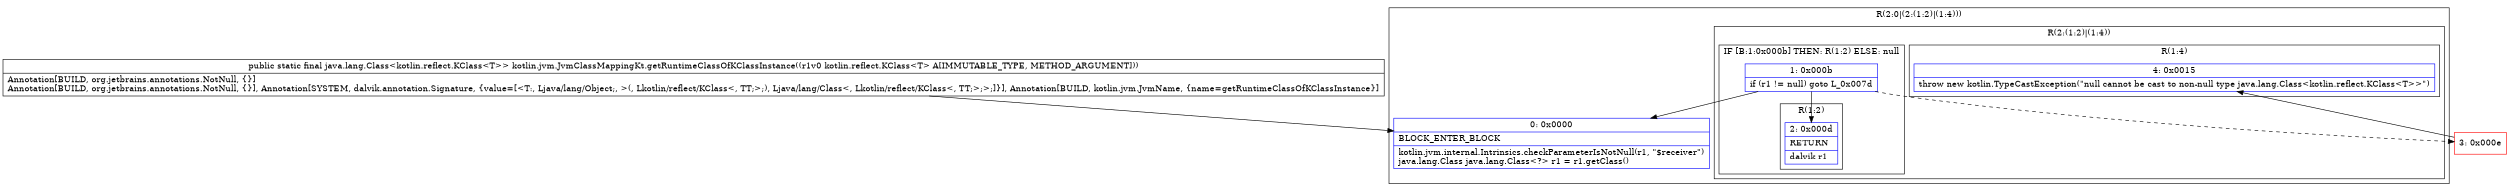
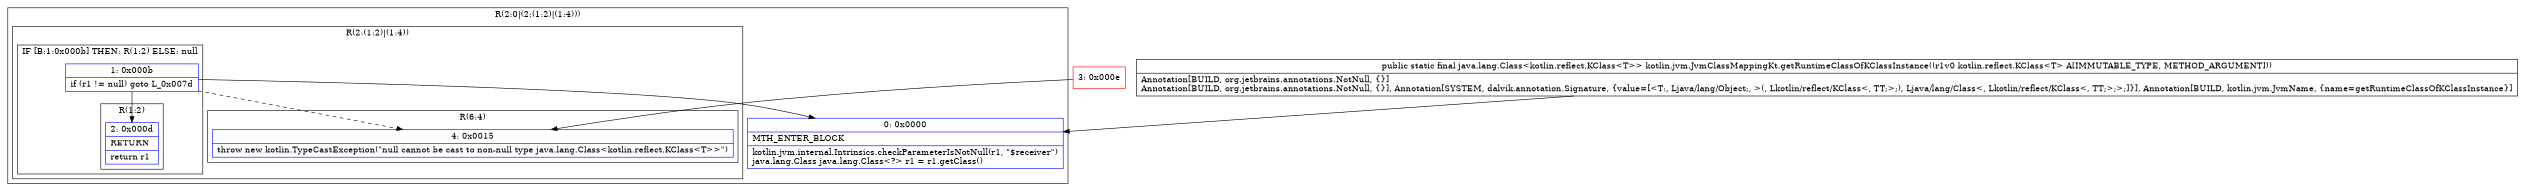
  digraph {
    node [color=blue shape=record]
-   n1 [label="{2\:\ 0x000d|RETURN\l|dalvik r1\l}"]
+   n1 [label="{2\:\ 0x000d|RETURN\l|return r1\l}"]
    n2 [label="{1\:\ 0x000b|if (r1 != null) goto L_0x007d\l}"]
    n3 [label="{4\:\ 0x0015|throw new kotlin.TypeCastException(\"null cannot be cast to non\-null type java.lang.Class\<kotlin.reflect.KClass\<T\>\>\")\l}"]
-   n4 [label="{0\:\ 0x0000|BLOCK_ENTER_BLOCK\l|kotlin.jvm.internal.Intrinsics.checkParameterIsNotNull(r1, \"$receiver\")\ljava.lang.Class java.lang.Class\<?\> r1 = r1.getClass()\l}"]
+   n4 [label="{0\:\ 0x0000|MTH_ENTER_BLOCK\l|kotlin.jvm.internal.Intrinsics.checkParameterIsNotNull(r1, \"$receiver\")\ljava.lang.Class java.lang.Class\<?\> r1 = r1.getClass()\l}"]
    n5 [color=red label="{3\:\ 0x000e}"]
    n6 [label="{public static final java.lang.Class\<kotlin.reflect.KClass\<T\>\> kotlin.jvm.JvmClassMappingKt.getRuntimeClassOfKClassInstance((r1v0 kotlin.reflect.KClass\<T\> A[IMMUTABLE_TYPE, METHOD_ARGUMENT]))  | Annotation[BUILD, org.jetbrains.annotations.NotNull, \{\}]\lAnnotation[BUILD, org.jetbrains.annotations.NotNull, \{\}], Annotation[SYSTEM, dalvik.annotation.Signature, \{value=[\<T:, Ljava\/lang\/Object;, \>(, Lkotlin\/reflect\/KClass\<, TT;\>;), Ljava\/lang\/Class\<, Lkotlin\/reflect\/KClass\<, TT;\>;\>;]\}], Annotation[BUILD, kotlin.jvm.JvmName, \{name=getRuntimeClassOfKClassInstance\}]\l}" color=""]
    subgraph cluster_1 {
      label="R(2:0|(2:(1:2)|(1:4)))"
      n4
      subgraph cluster_2 {
        label="R(2:(1:2)|(1:4))"
        subgraph cluster_3 {
          label="IF [B:1:0x000b] THEN: R(1:2) ELSE: null"
          n2
          subgraph cluster_4 {
            label="R(1:2)"
            n1
          }
        }
        subgraph cluster_5 {
-         label="R(1:4)"
+         label="R(6:4)"
          n3
        }
      }
    }
    n2 -> n1
    n2 -> n4
-   n2 -> n5 [style=dashed]
+   n2 -> n3 [style=dashed]
    n5 -> n3
    n6 -> n4
  }
